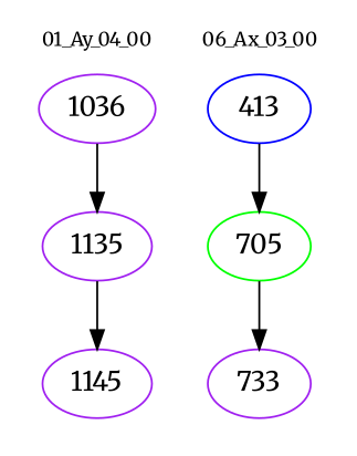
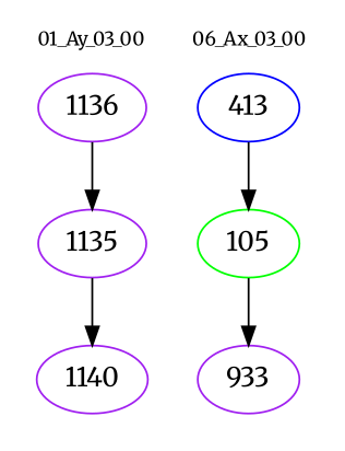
  digraph {
    fontname=Merriweather
    node [color=purple fontname=Merriweather]
    edge [color=black fontname=Merriweather]
-   n1 [label=1036]
+   n1 [label=1136]
    n2 [label=1135]
-   n3 [label=1145]
+   n3 [label=1140]
    n4 [color=blue label=413]
-   n5 [color=green label=705]
-   n6 [label=733]
+   n5 [color=green label=105]
+   n6 [label=933]
    subgraph cluster_1 {
      color=white
      fontsize=10
-     label="01_Ay_04_00"
+     label="01_Ay_03_00"
      n1
      n2
      n3
    }
    subgraph cluster_2 {
      color=white
      fontsize=10
      label="06_Ax_03_00"
      n4
      n5
      n6
    }
    n1 -> n2
    n2 -> n3
    n4 -> n5
    n5 -> n6
  }
